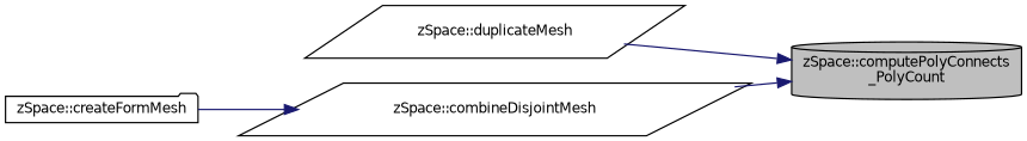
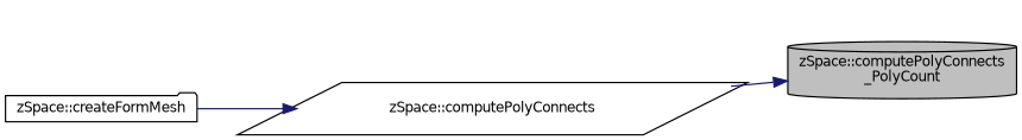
  digraph {
    rankdir=RL
    node [color=black fillcolor=white fontname=Helvetica fontsize=10 shape=parallelogram style=filled]
    edge [color=midnightblue dir=back fontname=Helvetica fontsize=10 labelfontname=Helvetica labelfontsize=10 style=solid]
    n1 [fillcolor=grey75 fontcolor=black height=0.2 label="zSpace::computePolyConnects\l_PolyCount" shape=cylinder width=0.4]
-   n2 [height=0.2 label="zSpace::duplicateMesh" width=0.4]
-   n3 [height=0.2 label="zSpace::combineDisjointMesh" width=0.4]
+   n3 [height=0.2 label="zSpace::computePolyConnects" width=0.4]
    n4 [height=0.2 label="zSpace::createFormMesh" shape=folder width=0.4]
-   n1 -> n2
    n1 -> n3
    n3 -> n4
  }
